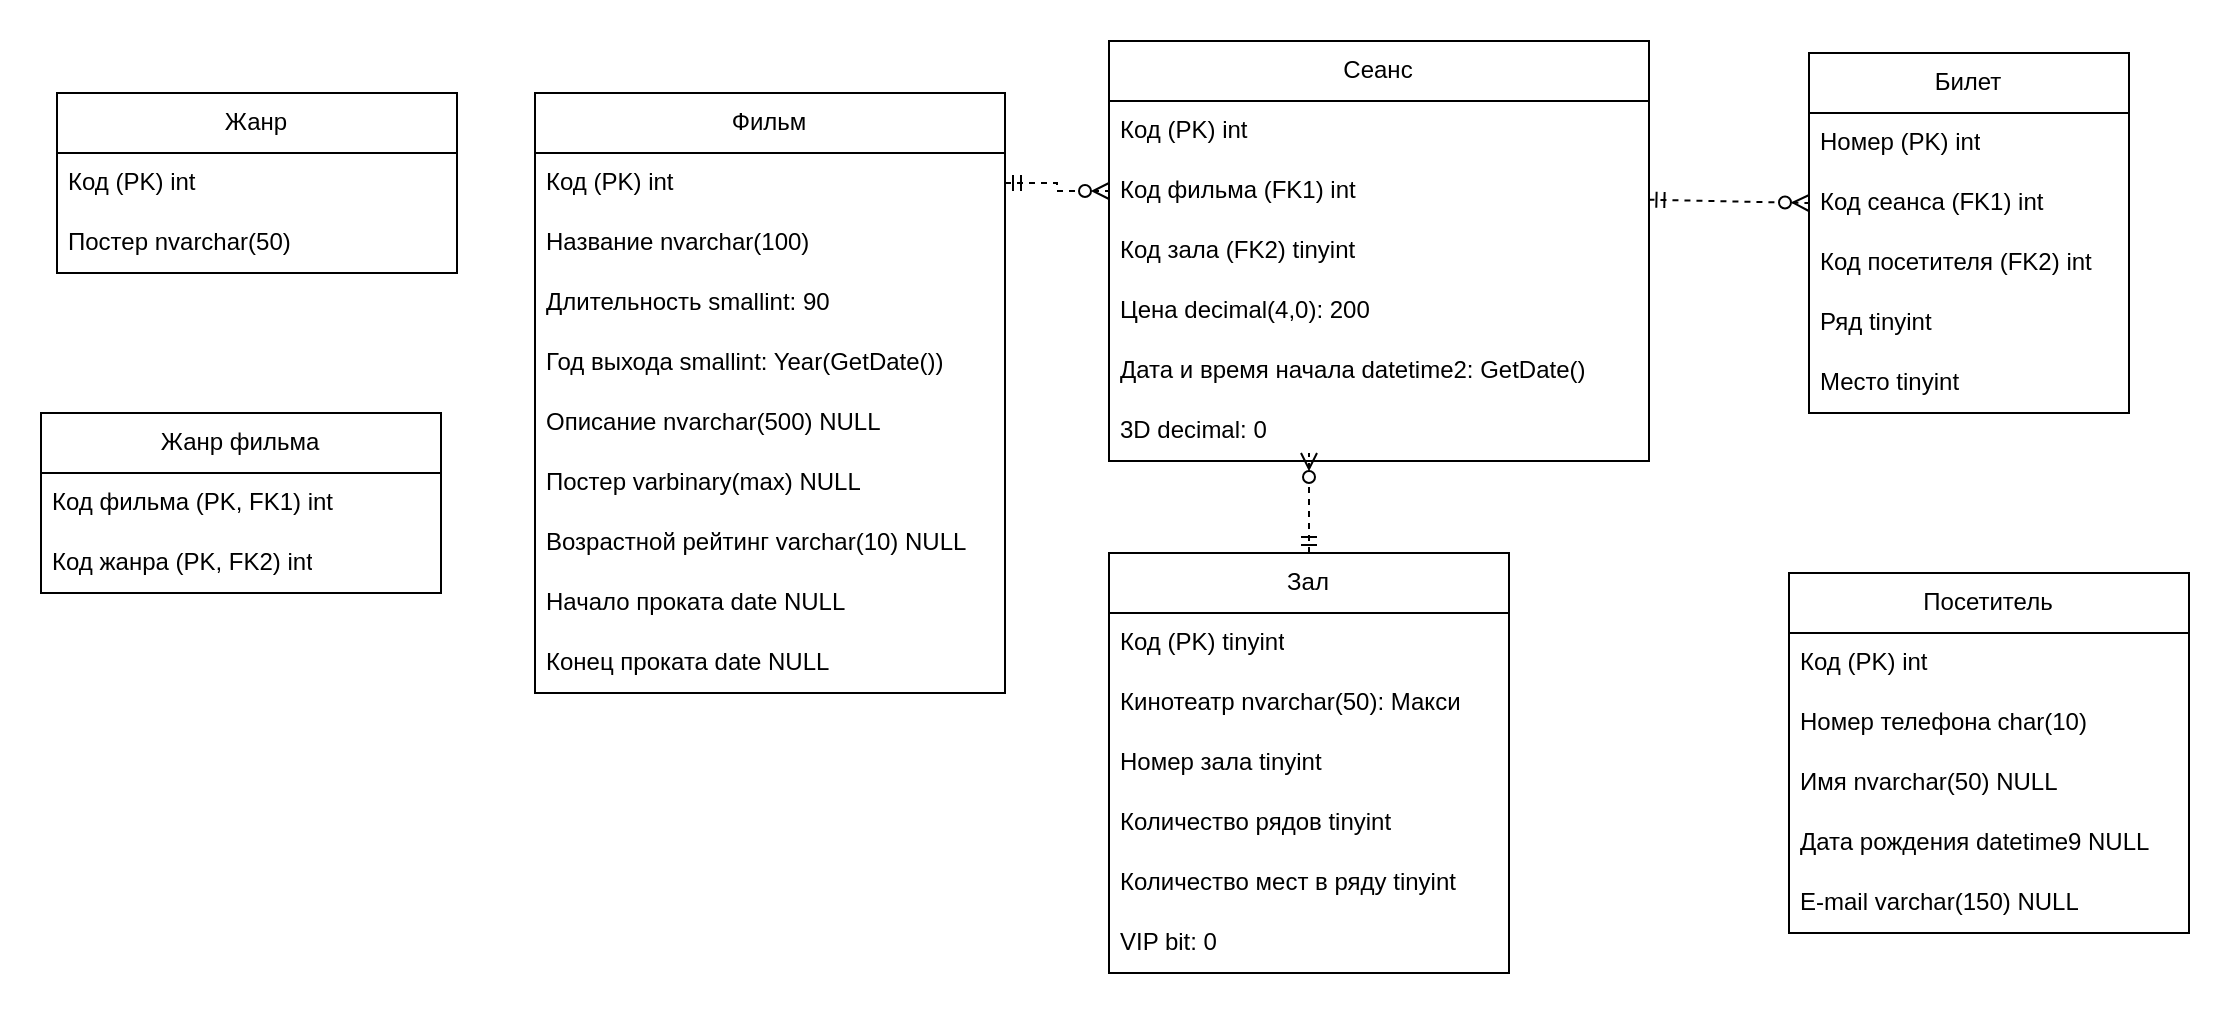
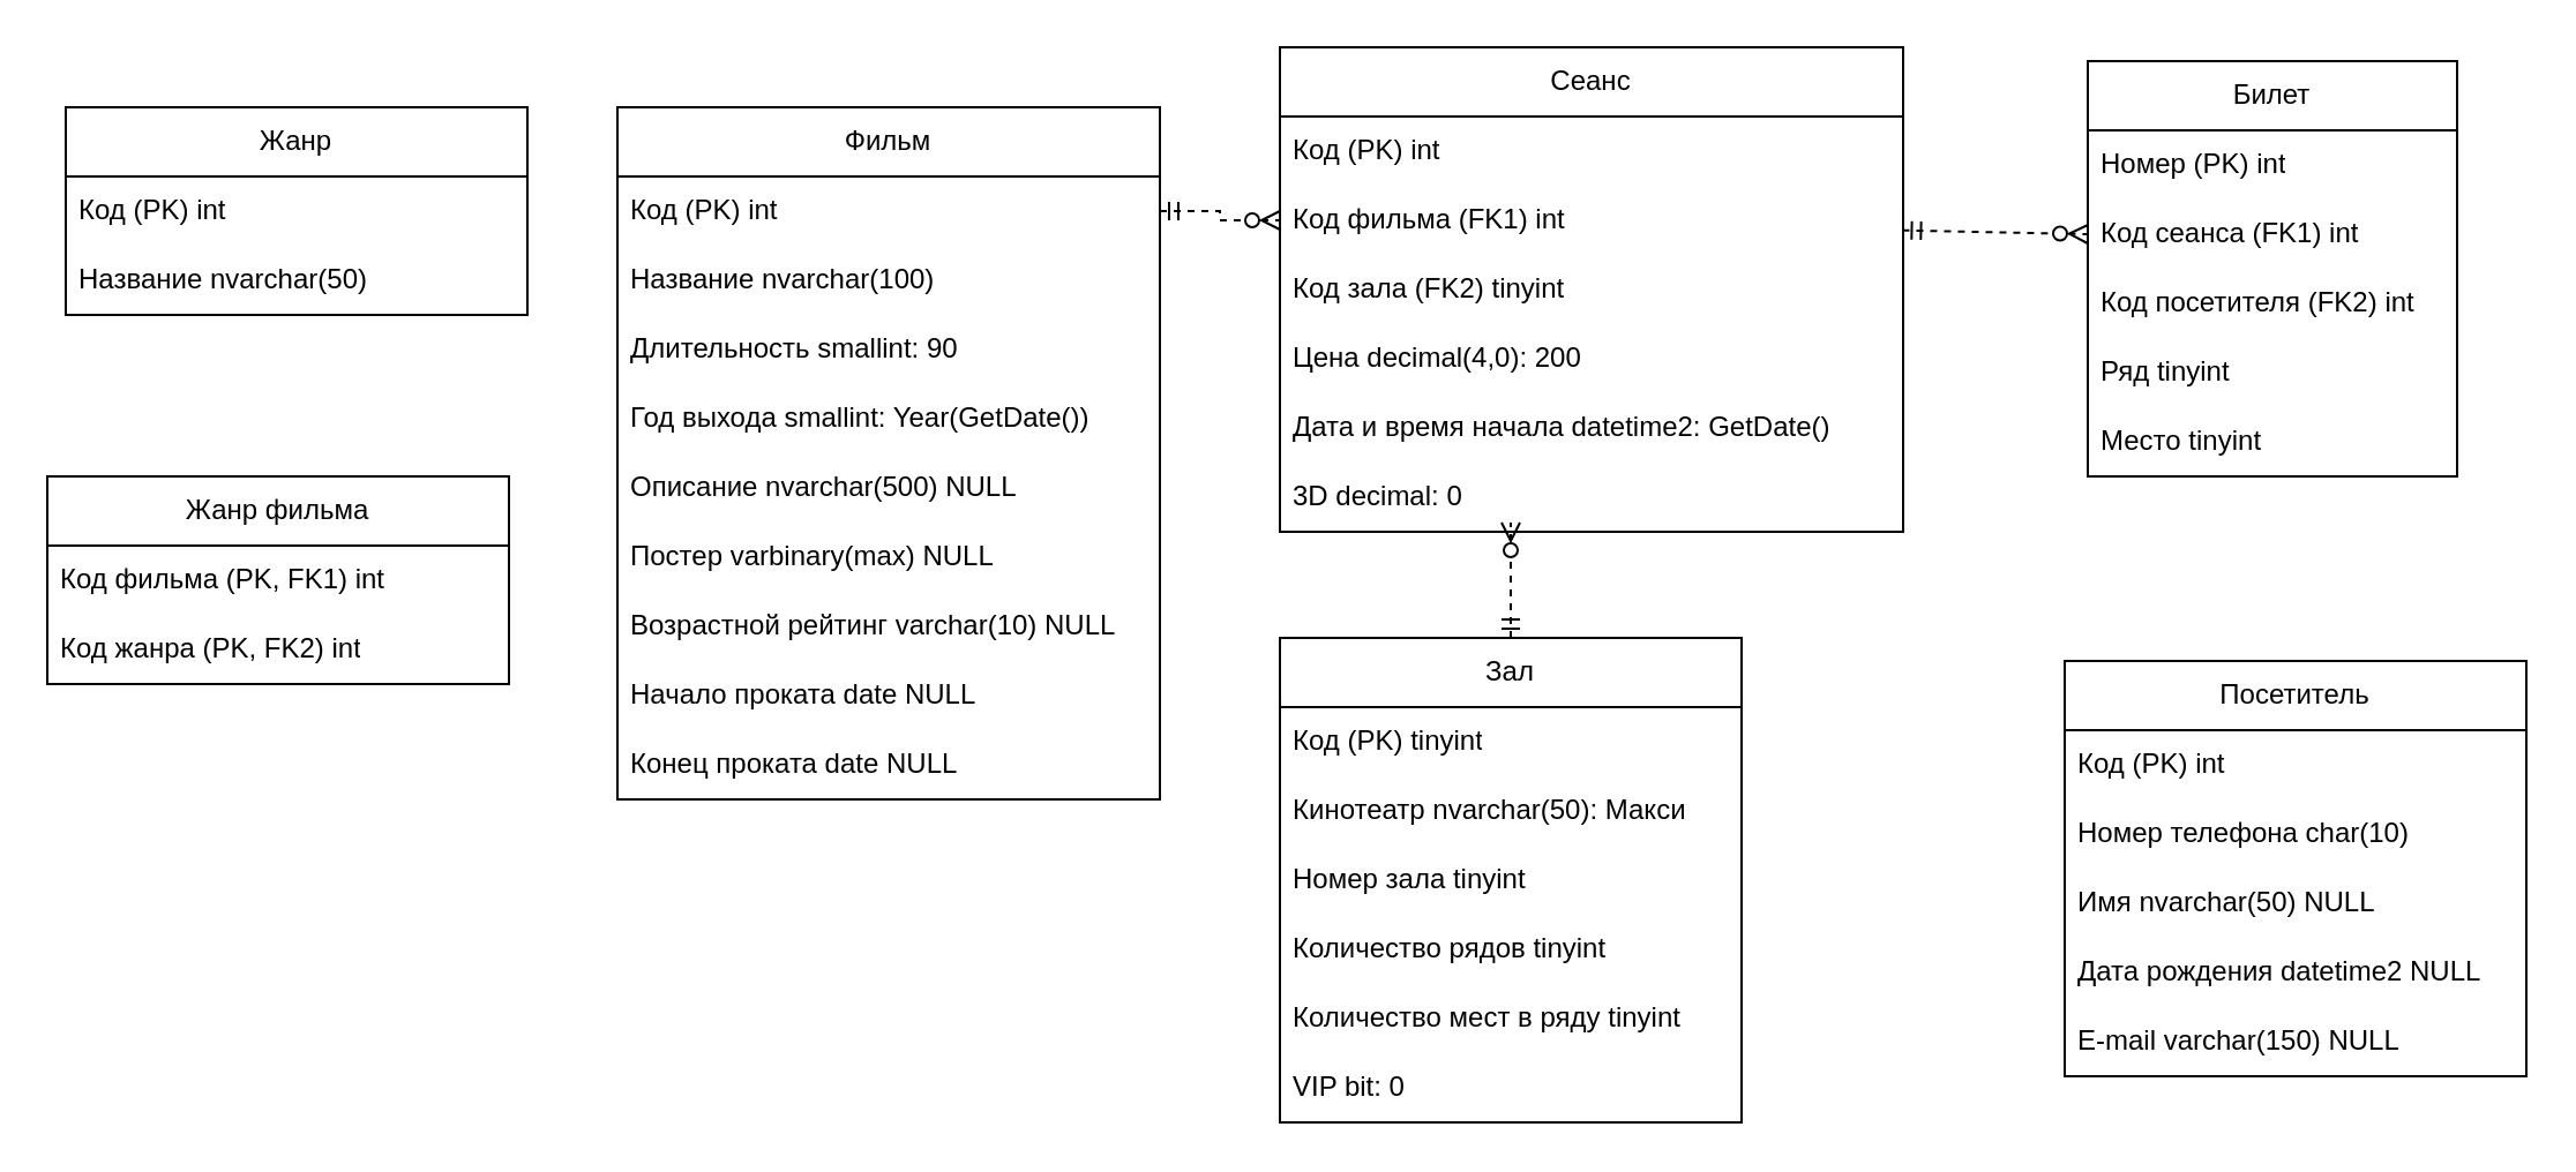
  <mxCell id="0" />
  <mxCell id="1" parent="0" />
  <mxCell id="2" value="Фильм" style="swimlane;fontStyle=0;childLayout=stackLayout;horizontal=1;startSize=30;horizontalStack=0;resizeParent=1;resizeParentMax=0;resizeLast=0;collapsible=1;marginBottom=0;whiteSpace=wrap;html=1;" parent="1" vertex="1"><mxGeometry x="267" y="46" width="235" height="300" as="geometry" /></mxCell>
  <mxCell id="3" value="Код (PK) int" style="text;strokeColor=none;fillColor=none;align=left;verticalAlign=middle;spacingLeft=4;spacingRight=4;overflow=hidden;points=[[0,0.5],[1,0.5]];portConstraint=eastwest;rotatable=0;whiteSpace=wrap;html=1;" parent="2" vertex="1"><mxGeometry y="30" width="235" height="30" as="geometry" /></mxCell>
  <mxCell id="4" value="Название nvarchar(100)" style="text;strokeColor=none;fillColor=none;align=left;verticalAlign=middle;spacingLeft=4;spacingRight=4;overflow=hidden;points=[[0,0.5],[1,0.5]];portConstraint=eastwest;rotatable=0;whiteSpace=wrap;html=1;" parent="2" vertex="1"><mxGeometry y="60" width="235" height="30" as="geometry" /></mxCell>
  <mxCell id="5" value="Длительность smallint: 90" style="text;strokeColor=none;fillColor=none;align=left;verticalAlign=middle;spacingLeft=4;spacingRight=4;overflow=hidden;points=[[0,0.5],[1,0.5]];portConstraint=eastwest;rotatable=0;whiteSpace=wrap;html=1;" parent="2" vertex="1"><mxGeometry y="90" width="235" height="30" as="geometry" /></mxCell>
  <mxCell id="6" value="Год выхода smallint: Year(GetDate())" style="text;strokeColor=none;fillColor=none;align=left;verticalAlign=middle;spacingLeft=4;spacingRight=4;overflow=hidden;points=[[0,0.5],[1,0.5]];portConstraint=eastwest;rotatable=0;whiteSpace=wrap;html=1;" parent="2" vertex="1"><mxGeometry y="120" width="235" height="30" as="geometry" /></mxCell>
  <mxCell id="7" value="Описание nvarchar(500) NULL" style="text;strokeColor=none;fillColor=none;align=left;verticalAlign=middle;spacingLeft=4;spacingRight=4;overflow=hidden;points=[[0,0.5],[1,0.5]];portConstraint=eastwest;rotatable=0;whiteSpace=wrap;html=1;" parent="2" vertex="1"><mxGeometry y="150" width="235" height="30" as="geometry" /></mxCell>
  <mxCell id="8" value="Постер varbinary(max) NULL" style="text;strokeColor=none;fillColor=none;align=left;verticalAlign=middle;spacingLeft=4;spacingRight=4;overflow=hidden;points=[[0,0.5],[1,0.5]];portConstraint=eastwest;rotatable=0;whiteSpace=wrap;html=1;" parent="2" vertex="1"><mxGeometry y="180" width="235" height="30" as="geometry" /></mxCell>
  <mxCell id="9" value="Возрастной рейтинг&amp;nbsp;varchar(10) NULL" style="text;strokeColor=none;fillColor=none;align=left;verticalAlign=middle;spacingLeft=4;spacingRight=4;overflow=hidden;points=[[0,0.5],[1,0.5]];portConstraint=eastwest;rotatable=0;whiteSpace=wrap;html=1;" parent="2" vertex="1"><mxGeometry y="210" width="235" height="30" as="geometry" /></mxCell>
  <mxCell id="10" value="Начало проката date NULL" style="text;strokeColor=none;fillColor=none;align=left;verticalAlign=middle;spacingLeft=4;spacingRight=4;overflow=hidden;points=[[0,0.5],[1,0.5]];portConstraint=eastwest;rotatable=0;whiteSpace=wrap;html=1;" parent="2" vertex="1"><mxGeometry y="240" width="235" height="30" as="geometry" /></mxCell>
  <mxCell id="11" value="Конец проката date NULL" style="text;strokeColor=none;fillColor=none;align=left;verticalAlign=middle;spacingLeft=4;spacingRight=4;overflow=hidden;points=[[0,0.5],[1,0.5]];portConstraint=eastwest;rotatable=0;whiteSpace=wrap;html=1;" parent="2" vertex="1"><mxGeometry y="270" width="235" height="30" as="geometry" /></mxCell>
  <mxCell id="12" value="Зал" style="swimlane;fontStyle=0;childLayout=stackLayout;horizontal=1;startSize=30;horizontalStack=0;resizeParent=1;resizeParentMax=0;resizeLast=0;collapsible=1;marginBottom=0;whiteSpace=wrap;html=1;" parent="1" vertex="1"><mxGeometry x="554" y="276" width="200" height="210" as="geometry" /></mxCell>
  <mxCell id="13" value="Код (PK) tinyint" style="text;strokeColor=none;fillColor=none;align=left;verticalAlign=middle;spacingLeft=4;spacingRight=4;overflow=hidden;points=[[0,0.5],[1,0.5]];portConstraint=eastwest;rotatable=0;whiteSpace=wrap;html=1;" parent="12" vertex="1"><mxGeometry y="30" width="200" height="30" as="geometry" /></mxCell>
  <mxCell id="14" value="Кинотеатр nvarchar(50): Макси" style="text;strokeColor=none;fillColor=none;align=left;verticalAlign=middle;spacingLeft=4;spacingRight=4;overflow=hidden;points=[[0,0.5],[1,0.5]];portConstraint=eastwest;rotatable=0;whiteSpace=wrap;html=1;" parent="12" vertex="1"><mxGeometry y="60" width="200" height="30" as="geometry" /></mxCell>
  <mxCell id="15" value="Номер зала tinyint" style="text;strokeColor=none;fillColor=none;align=left;verticalAlign=middle;spacingLeft=4;spacingRight=4;overflow=hidden;points=[[0,0.5],[1,0.5]];portConstraint=eastwest;rotatable=0;whiteSpace=wrap;html=1;" parent="12" vertex="1"><mxGeometry y="90" width="200" height="30" as="geometry" /></mxCell>
  <mxCell id="16" value="Количество рядов tinyint" style="text;strokeColor=none;fillColor=none;align=left;verticalAlign=middle;spacingLeft=4;spacingRight=4;overflow=hidden;points=[[0,0.5],[1,0.5]];portConstraint=eastwest;rotatable=0;whiteSpace=wrap;html=1;" parent="12" vertex="1"><mxGeometry y="120" width="200" height="30" as="geometry" /></mxCell>
  <mxCell id="17" value="Количество мест в ряду tinyint" style="text;strokeColor=none;fillColor=none;align=left;verticalAlign=middle;spacingLeft=4;spacingRight=4;overflow=hidden;points=[[0,0.5],[1,0.5]];portConstraint=eastwest;rotatable=0;whiteSpace=wrap;html=1;" parent="12" vertex="1"><mxGeometry y="150" width="200" height="30" as="geometry" /></mxCell>
  <mxCell id="18" value="VIP bit: 0" style="text;strokeColor=none;fillColor=none;align=left;verticalAlign=middle;spacingLeft=4;spacingRight=4;overflow=hidden;points=[[0,0.5],[1,0.5]];portConstraint=eastwest;rotatable=0;whiteSpace=wrap;html=1;" parent="12" vertex="1"><mxGeometry y="180" width="200" height="30" as="geometry" /></mxCell>
  <mxCell id="19" value="Билет" style="swimlane;fontStyle=0;childLayout=stackLayout;horizontal=1;startSize=30;horizontalStack=0;resizeParent=1;resizeParentMax=0;resizeLast=0;collapsible=1;marginBottom=0;whiteSpace=wrap;html=1;" parent="1" vertex="1"><mxGeometry x="904" y="26" width="160" height="180" as="geometry" /></mxCell>
  <mxCell id="20" value="Номер (PK) int" style="text;strokeColor=none;fillColor=none;align=left;verticalAlign=middle;spacingLeft=4;spacingRight=4;overflow=hidden;points=[[0,0.5],[1,0.5]];portConstraint=eastwest;rotatable=0;whiteSpace=wrap;html=1;" parent="19" vertex="1"><mxGeometry y="30" width="160" height="30" as="geometry" /></mxCell>
  <mxCell id="21" value="Код сеанса (FK1) int" style="text;strokeColor=none;fillColor=none;align=left;verticalAlign=middle;spacingLeft=4;spacingRight=4;overflow=hidden;points=[[0,0.5],[1,0.5]];portConstraint=eastwest;rotatable=0;whiteSpace=wrap;html=1;" parent="19" vertex="1"><mxGeometry y="60" width="160" height="30" as="geometry" /></mxCell>
  <mxCell id="22" value="Код посетителя (FK2) int" style="text;strokeColor=none;fillColor=none;align=left;verticalAlign=middle;spacingLeft=4;spacingRight=4;overflow=hidden;points=[[0,0.5],[1,0.5]];portConstraint=eastwest;rotatable=0;whiteSpace=wrap;html=1;" parent="19" vertex="1"><mxGeometry y="90" width="160" height="30" as="geometry" /></mxCell>
  <mxCell id="23" value="Ряд tinyint" style="text;strokeColor=none;fillColor=none;align=left;verticalAlign=middle;spacingLeft=4;spacingRight=4;overflow=hidden;points=[[0,0.5],[1,0.5]];portConstraint=eastwest;rotatable=0;whiteSpace=wrap;html=1;" parent="19" vertex="1"><mxGeometry y="120" width="160" height="30" as="geometry" /></mxCell>
  <mxCell id="24" value="Место tinyint" style="text;strokeColor=none;fillColor=none;align=left;verticalAlign=middle;spacingLeft=4;spacingRight=4;overflow=hidden;points=[[0,0.5],[1,0.5]];portConstraint=eastwest;rotatable=0;whiteSpace=wrap;html=1;" parent="19" vertex="1"><mxGeometry y="150" width="160" height="30" as="geometry" /></mxCell>
  <mxCell id="25" value="Сеанс" style="swimlane;fontStyle=0;childLayout=stackLayout;horizontal=1;startSize=30;horizontalStack=0;resizeParent=1;resizeParentMax=0;resizeLast=0;collapsible=1;marginBottom=0;whiteSpace=wrap;html=1;" parent="1" vertex="1"><mxGeometry x="554" y="20" width="270" height="210" as="geometry" /></mxCell>
  <mxCell id="26" value="Код (PK) int" style="text;strokeColor=none;fillColor=none;align=left;verticalAlign=middle;spacingLeft=4;spacingRight=4;overflow=hidden;points=[[0,0.5],[1,0.5]];portConstraint=eastwest;rotatable=0;whiteSpace=wrap;html=1;" parent="25" vertex="1"><mxGeometry y="30" width="270" height="30" as="geometry" /></mxCell>
  <mxCell id="27" value="Код фильма (FK1) int" style="text;strokeColor=none;fillColor=none;align=left;verticalAlign=middle;spacingLeft=4;spacingRight=4;overflow=hidden;points=[[0,0.5],[1,0.5]];portConstraint=eastwest;rotatable=0;whiteSpace=wrap;html=1;" parent="25" vertex="1"><mxGeometry y="60" width="270" height="30" as="geometry" /></mxCell>
  <mxCell id="28" value="Код зала (FK2) tinyint" style="text;strokeColor=none;fillColor=none;align=left;verticalAlign=middle;spacingLeft=4;spacingRight=4;overflow=hidden;points=[[0,0.5],[1,0.5]];portConstraint=eastwest;rotatable=0;whiteSpace=wrap;html=1;" parent="25" vertex="1"><mxGeometry y="90" width="270" height="30" as="geometry" /></mxCell>
  <mxCell id="29" value="Цена decimal(4,0): 200" style="text;strokeColor=none;fillColor=none;align=left;verticalAlign=middle;spacingLeft=4;spacingRight=4;overflow=hidden;points=[[0,0.5],[1,0.5]];portConstraint=eastwest;rotatable=0;whiteSpace=wrap;html=1;" parent="25" vertex="1"><mxGeometry y="120" width="270" height="30" as="geometry" /></mxCell>
  <mxCell id="30" value="Дата и время начала datetime2: GetDate()" style="text;strokeColor=none;fillColor=none;align=left;verticalAlign=middle;spacingLeft=4;spacingRight=4;overflow=hidden;points=[[0,0.5],[1,0.5]];portConstraint=eastwest;rotatable=0;whiteSpace=wrap;html=1;" parent="25" vertex="1"><mxGeometry y="150" width="270" height="30" as="geometry" /></mxCell>
  <mxCell id="31" value="3D decimal: 0" style="text;strokeColor=none;fillColor=none;align=left;verticalAlign=middle;spacingLeft=4;spacingRight=4;overflow=hidden;points=[[0,0.5],[1,0.5]];portConstraint=eastwest;rotatable=0;whiteSpace=wrap;html=1;" parent="25" vertex="1"><mxGeometry y="180" width="270" height="30" as="geometry" /></mxCell>
  <mxCell id="32" value="Посетитель" style="swimlane;fontStyle=0;childLayout=stackLayout;horizontal=1;startSize=30;horizontalStack=0;resizeParent=1;resizeParentMax=0;resizeLast=0;collapsible=1;marginBottom=0;whiteSpace=wrap;html=1;" parent="1" vertex="1"><mxGeometry x="894" y="286" width="200" height="180" as="geometry" /></mxCell>
  <mxCell id="33" value="Код (PK) int" style="text;strokeColor=none;fillColor=none;align=left;verticalAlign=middle;spacingLeft=4;spacingRight=4;overflow=hidden;points=[[0,0.5],[1,0.5]];portConstraint=eastwest;rotatable=0;whiteSpace=wrap;html=1;" parent="32" vertex="1"><mxGeometry y="30" width="200" height="30" as="geometry" /></mxCell>
  <mxCell id="34" value="Номер телефона char(10)" style="text;strokeColor=none;fillColor=none;align=left;verticalAlign=middle;spacingLeft=4;spacingRight=4;overflow=hidden;points=[[0,0.5],[1,0.5]];portConstraint=eastwest;rotatable=0;whiteSpace=wrap;html=1;" parent="32" vertex="1"><mxGeometry y="60" width="200" height="30" as="geometry" /></mxCell>
  <mxCell id="35" value="Имя nvarchar(50) NULL" style="text;strokeColor=none;fillColor=none;align=left;verticalAlign=middle;spacingLeft=4;spacingRight=4;overflow=hidden;points=[[0,0.5],[1,0.5]];portConstraint=eastwest;rotatable=0;whiteSpace=wrap;html=1;" parent="32" vertex="1"><mxGeometry y="90" width="200" height="30" as="geometry" /></mxCell>
- <mxCell id="36" value="Дата рождения datetime9 NULL" style="text;strokeColor=none;fillColor=none;align=left;verticalAlign=middle;spacingLeft=4;spacingRight=4;overflow=hidden;points=[[0,0.5],[1,0.5]];portConstraint=eastwest;rotatable=0;whiteSpace=wrap;html=1;" parent="32" vertex="1"><mxGeometry y="120" width="200" height="30" as="geometry" /></mxCell>
+ <mxCell id="36" value="Дата рождения datetime2 NULL" style="text;strokeColor=none;fillColor=none;align=left;verticalAlign=middle;spacingLeft=4;spacingRight=4;overflow=hidden;points=[[0,0.5],[1,0.5]];portConstraint=eastwest;rotatable=0;whiteSpace=wrap;html=1;" parent="32" vertex="1"><mxGeometry y="120" width="200" height="30" as="geometry" /></mxCell>
  <mxCell id="37" value="E-mail varchar(150) NULL" style="text;strokeColor=none;fillColor=none;align=left;verticalAlign=middle;spacingLeft=4;spacingRight=4;overflow=hidden;points=[[0,0.5],[1,0.5]];portConstraint=eastwest;rotatable=0;whiteSpace=wrap;html=1;" parent="32" vertex="1"><mxGeometry y="150" width="200" height="30" as="geometry" /></mxCell>
  <mxCell id="38" value="" style="fontSize=12;html=1;endArrow=ERzeroToMany;startArrow=ERmandOne;rounded=0;dashed=1;entryX=0;entryY=0.5;entryDx=0;entryDy=0;startFill=0;exitX=0.999;exitY=0.644;exitDx=0;exitDy=0;exitPerimeter=0;" parent="1" source="27" target="21" edge="1"><mxGeometry width="100" height="100" relative="1" as="geometry"><mxPoint x="754" y="86" as="sourcePoint" /><mxPoint x="744" y="-4" as="targetPoint" /></mxGeometry></mxCell>
  <mxCell id="39" value="" style="fontSize=12;html=1;endArrow=ERzeroToMany;startArrow=ERmandOne;rounded=0;exitX=1;exitY=0.5;exitDx=0;exitDy=0;edgeStyle=orthogonalEdgeStyle;dashed=1;entryX=0;entryY=0.5;entryDx=0;entryDy=0;startFill=0;" parent="1" source="3" target="27" edge="1"><mxGeometry width="100" height="100" relative="1" as="geometry"><mxPoint x="441" y="-64" as="sourcePoint" /><mxPoint x="514" y="16" as="targetPoint" /></mxGeometry></mxCell>
  <mxCell id="40" value="" style="fontSize=12;html=1;endArrow=ERzeroToMany;startArrow=ERmandOne;rounded=0;exitX=0.5;exitY=0;exitDx=0;exitDy=0;edgeStyle=orthogonalEdgeStyle;dashed=1;startFill=0;" parent="1" source="12" edge="1"><mxGeometry width="100" height="100" relative="1" as="geometry"><mxPoint x="704" y="71" as="sourcePoint" /><mxPoint x="654" y="226" as="targetPoint" /></mxGeometry></mxCell>
  <mxCell id="41" value="Жанр" style="swimlane;fontStyle=0;childLayout=stackLayout;horizontal=1;startSize=30;horizontalStack=0;resizeParent=1;resizeParentMax=0;resizeLast=0;collapsible=1;marginBottom=0;whiteSpace=wrap;html=1;" parent="1" vertex="1"><mxGeometry x="28" y="46" width="200" height="90" as="geometry" /></mxCell>
  <mxCell id="42" value="Код (PK) int" style="text;strokeColor=none;fillColor=none;align=left;verticalAlign=middle;spacingLeft=4;spacingRight=4;overflow=hidden;points=[[0,0.5],[1,0.5]];portConstraint=eastwest;rotatable=0;whiteSpace=wrap;html=1;" parent="41" vertex="1"><mxGeometry y="30" width="200" height="30" as="geometry" /></mxCell>
- <mxCell id="43" value="Постер nvarchar(50)" style="text;strokeColor=none;fillColor=none;align=left;verticalAlign=middle;spacingLeft=4;spacingRight=4;overflow=hidden;points=[[0,0.5],[1,0.5]];portConstraint=eastwest;rotatable=0;whiteSpace=wrap;html=1;" parent="41" vertex="1"><mxGeometry y="60" width="200" height="30" as="geometry" /></mxCell>
+ <mxCell id="43" value="Название nvarchar(50)" style="text;strokeColor=none;fillColor=none;align=left;verticalAlign=middle;spacingLeft=4;spacingRight=4;overflow=hidden;points=[[0,0.5],[1,0.5]];portConstraint=eastwest;rotatable=0;whiteSpace=wrap;html=1;" parent="41" vertex="1"><mxGeometry y="60" width="200" height="30" as="geometry" /></mxCell>
  <mxCell id="44" value="Жанр фильма" style="swimlane;fontStyle=0;childLayout=stackLayout;horizontal=1;startSize=30;horizontalStack=0;resizeParent=1;resizeParentMax=0;resizeLast=0;collapsible=1;marginBottom=0;whiteSpace=wrap;html=1;" parent="1" vertex="1"><mxGeometry x="20" y="206" width="200" height="90" as="geometry" /></mxCell>
  <mxCell id="45" value="Код фильма (PK, FK1) int" style="text;strokeColor=none;fillColor=none;align=left;verticalAlign=middle;spacingLeft=4;spacingRight=4;overflow=hidden;points=[[0,0.5],[1,0.5]];portConstraint=eastwest;rotatable=0;whiteSpace=wrap;html=1;" parent="44" vertex="1"><mxGeometry y="30" width="200" height="30" as="geometry" /></mxCell>
  <mxCell id="46" value="Код жанра (PK, FK2) int" style="text;strokeColor=none;fillColor=none;align=left;verticalAlign=middle;spacingLeft=4;spacingRight=4;overflow=hidden;points=[[0,0.5],[1,0.5]];portConstraint=eastwest;rotatable=0;whiteSpace=wrap;html=1;" parent="44" vertex="1"><mxGeometry y="60" width="200" height="30" as="geometry" /></mxCell>
